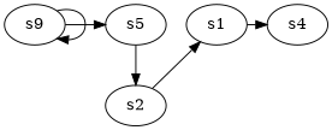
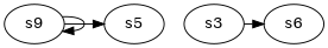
  digraph {
    node [player=0]
    n1 [label=s9]
    n2 [label=s5 player=1]
-   s2
-   s3 [player=1 label=s1]
-   s4
+   s3 [player=1]
+   s4 [label=s6]
    n1 -> n1 [constraint="time % 3 == 0"]
    n1 -> n2 [constraint="time % 5 == 3"]
-   n2 -> s2
-   s2 -> s3 [constraint="time % 4 == 1"]
    s3 -> s4 [constraint="time == 8"]
  }
